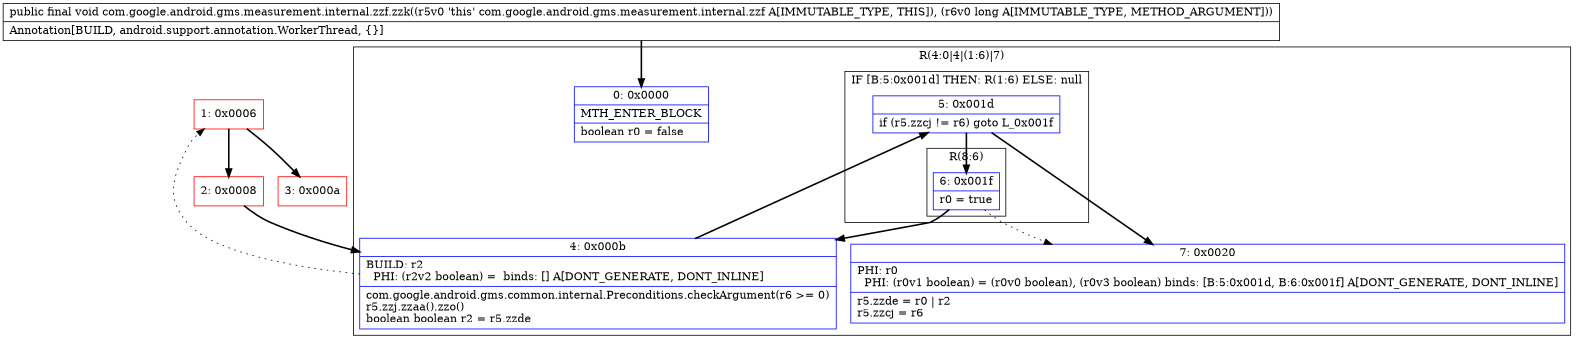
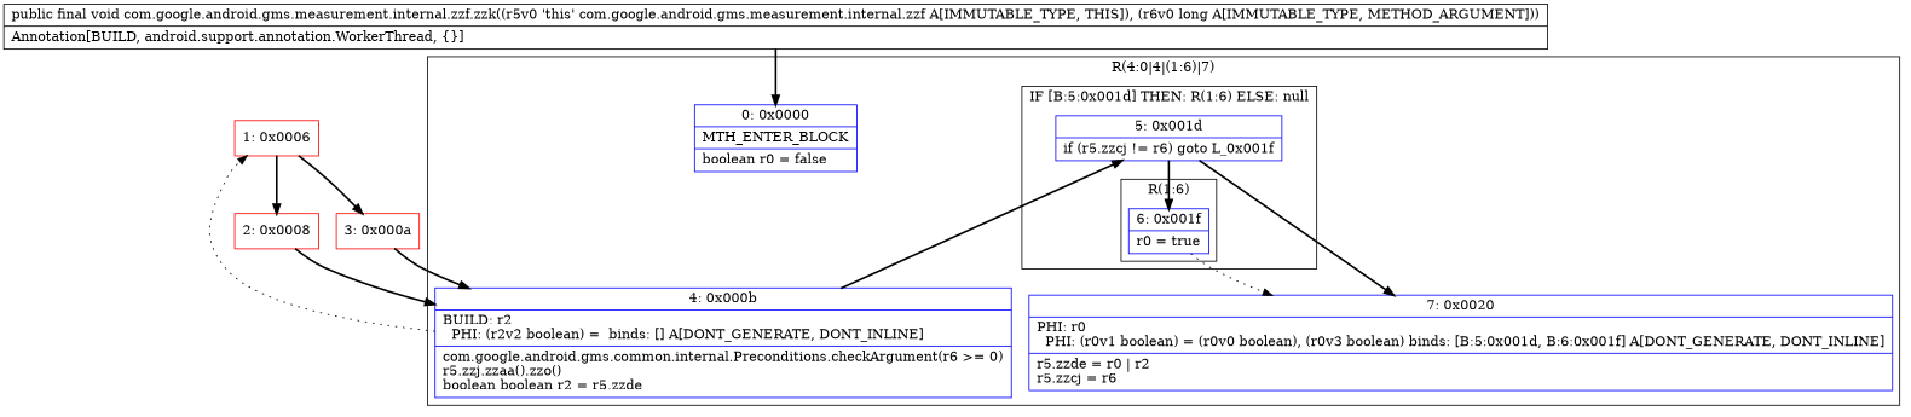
  digraph {
    node [color=blue shape=record]
    edge [style=bold]
    n1 [label="{6\:\ 0x001f|r0 = true\l}"]
    n2 [label="{5\:\ 0x001d|if (r5.zzcj != r6) goto L_0x001f\l}"]
    n3 [label="{0\:\ 0x0000|MTH_ENTER_BLOCK\l|boolean r0 = false\l}"]
    n4 [label="{4\:\ 0x000b|BUILD: r2 \l  PHI: (r2v2 boolean) =  binds: [] A[DONT_GENERATE, DONT_INLINE]\l|com.google.android.gms.common.internal.Preconditions.checkArgument(r6 \>= 0)\lr5.zzj.zzaa().zzo()\lboolean boolean r2 = r5.zzde\l}"]
    n5 [label="{7\:\ 0x0020|PHI: r0 \l  PHI: (r0v1 boolean) = (r0v0 boolean), (r0v3 boolean) binds: [B:5:0x001d, B:6:0x001f] A[DONT_GENERATE, DONT_INLINE]\l|r5.zzde = r0 \| r2\lr5.zzcj = r6\l}"]
    n6 [color=red label="{1\:\ 0x0006}"]
    n7 [color=red label="{2\:\ 0x0008}"]
    n8 [color=red label="{3\:\ 0x000a}"]
    n9 [label="{public final void com.google.android.gms.measurement.internal.zzf.zzk((r5v0 'this' com.google.android.gms.measurement.internal.zzf A[IMMUTABLE_TYPE, THIS]), (r6v0 long A[IMMUTABLE_TYPE, METHOD_ARGUMENT]))  | Annotation[BUILD, android.support.annotation.WorkerThread, \{\}]\l}" color=""]
    subgraph cluster_1 {
      label="R(4:0|4|(1:6)|7)"
      n3
      n4
      n5
      subgraph cluster_2 {
        label="IF [B:5:0x001d] THEN: R(1:6) ELSE: null"
        n2
        subgraph cluster_3 {
-         label="R(8:6)"
+         label="R(1:6)"
          n1
        }
      }
    }
    n1 -> n5 [style=dotted]
    n2 -> n1
    n2 -> n5
    n4 -> n2
    n4 -> n6 [style=dotted]
    n6 -> n7
    n6 -> n8
    n7 -> n4
-   n1 -> n4
+   n8 -> n4
    n9 -> n3
  }
